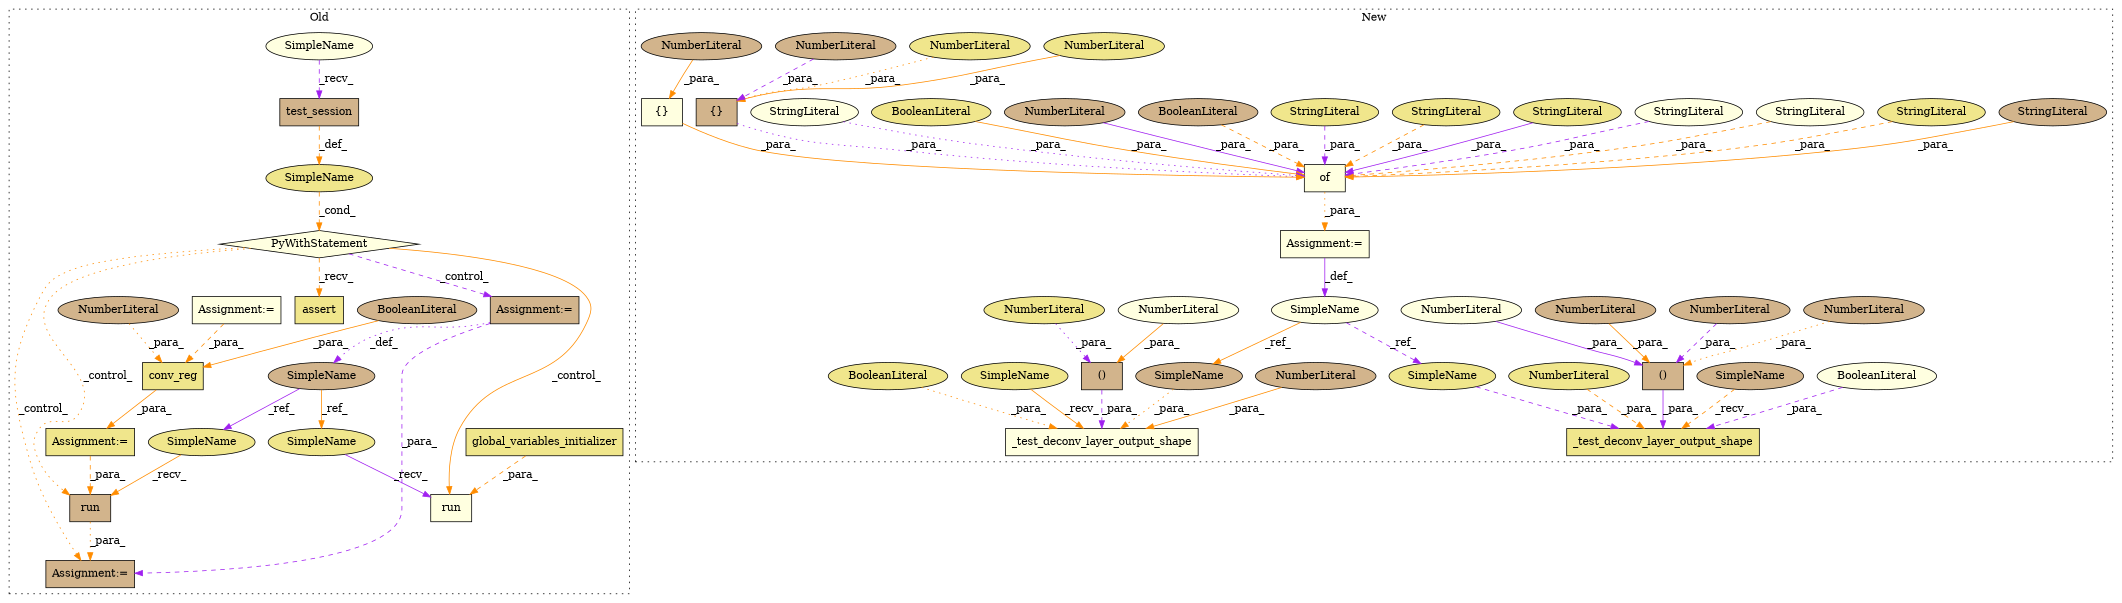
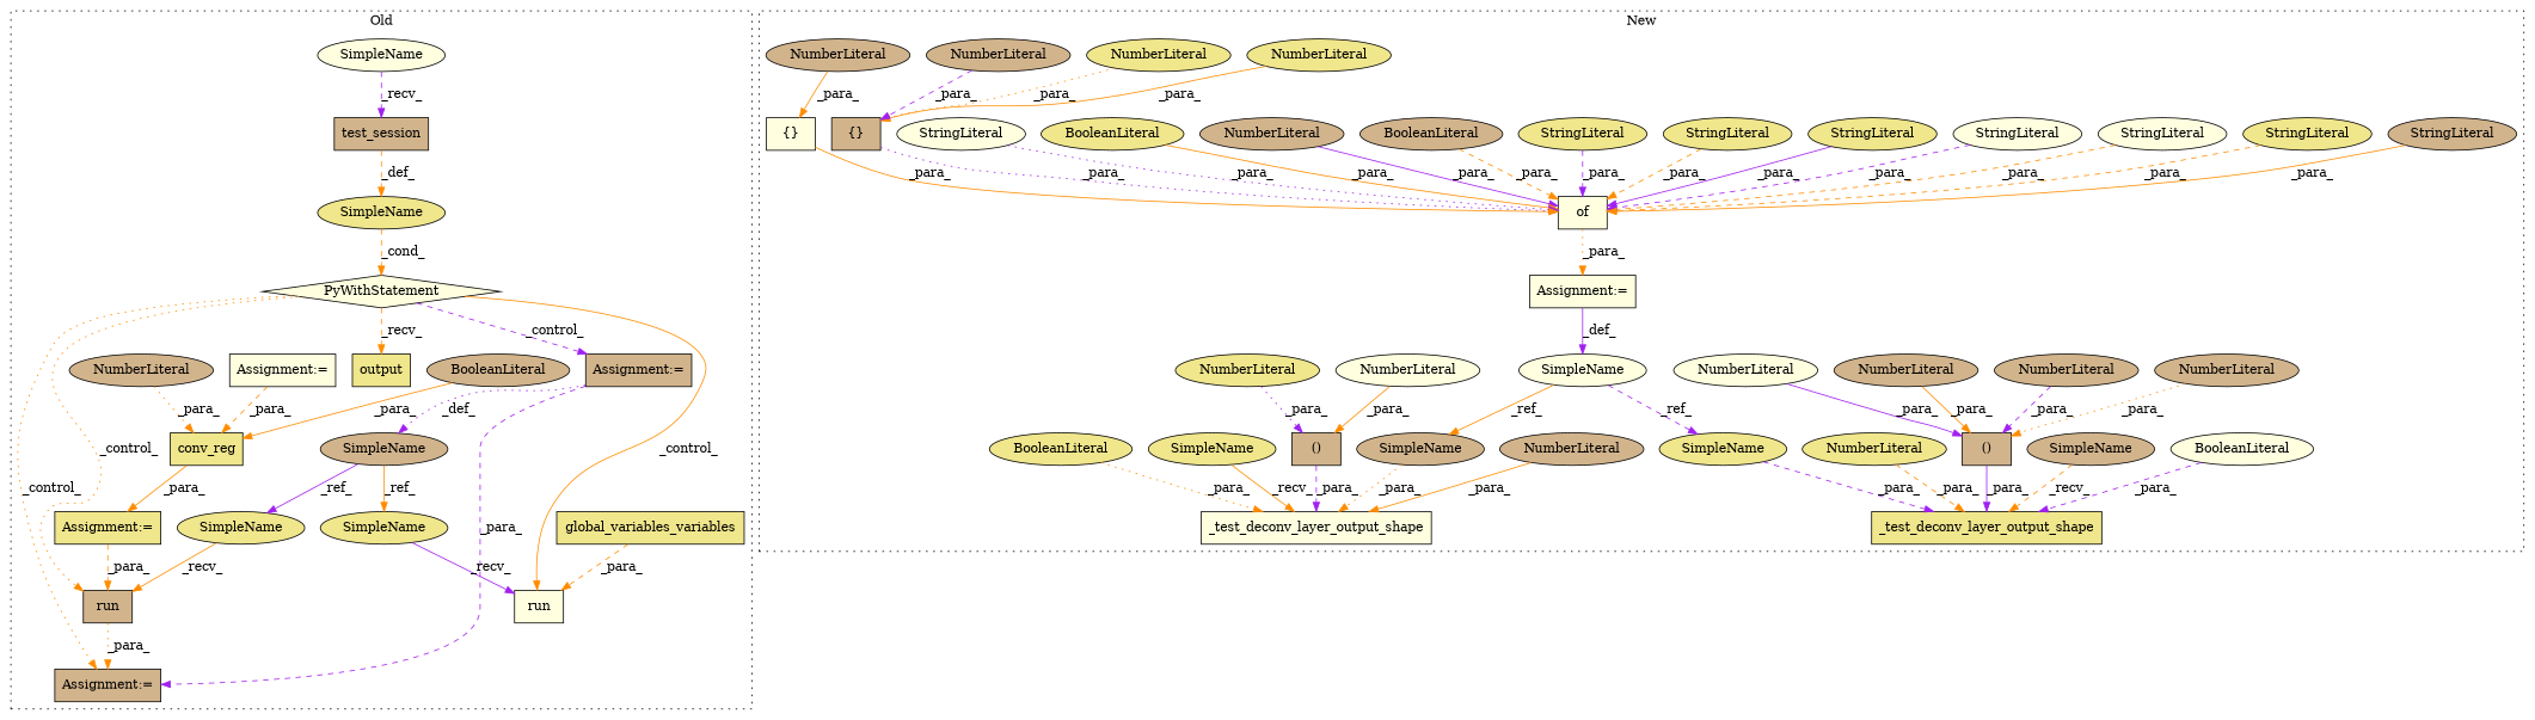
  digraph {
    node [a=34 fillcolor=tan l=4 s=7162 shape=ellipse style=filled]
    edge [color=darkorange style=dashed]
    n1 [a=32 fillcolor=khaki l="9,1" label=conv_reg s="7069,7091" shape=box]
    n2 [a=32 l="4,1" label=run s="7245,7261" shape=box]
    n3 [a=42 fillcolor=khaki label=SimpleName l="" s=""]
    n4 [a=104 fillcolor=lightyellow l="10,2" label=PyWithStatement s="7119,7148" shape=diamond]
    n5 [a=32 fillcolor=lightyellow l="4,1" label=run s="7179,7224" shape=box]
    n6 [a=42 label=SimpleName]
    n7 [a=32 l=14 label=test_session s=7134 shape=box]
-   n8 [a=32 fillcolor=khaki l=30 label=global_variables_initializer s=7194 shape=box]
+   n8 [a=32 fillcolor=khaki l=30 label=global_variables_variables s=7194 shape=box]
    n9 [a=7 l=1 label="Assignment:=" s=7239 shape=box]
    n10 [a=7 label="Assignment:=" shape=box]
    n11 [a=7 fillcolor=lightyellow l=1 label="Assignment:=" s=6927 shape=box]
    n12 [a=7 fillcolor=khaki l=1 label="Assignment:=" s=7068 shape=box]
-   n13 [a=32 fillcolor=khaki l="22,1" label=assert s="7275,7372" shape=box]
+   n13 [a=32 fillcolor=khaki l="22,1" label=output s="7275,7372" shape=box]
    n14 [a=9 label=BooleanLiteral s=7083]
    n15 [l=3 label=NumberLiteral s=7088]
    n16 [a=42 fillcolor=lightyellow label=SimpleName s=7129]
    n17 [a=42 fillcolor=khaki label=SimpleName s=7240]
    n18 [a=42 fillcolor=khaki label=SimpleName s=7174]
    n19 [a=32 fillcolor=lightyellow l="3,1" label=of s="7010,7190" shape=box]
    n20 [a=45 fillcolor=khaki l=11 label=StringLiteral s=7089]
    n21 [a=45 fillcolor=lightyellow l=15 label=StringLiteral s=7142]
    n22 [a=45 fillcolor=lightyellow l=9 label=StringLiteral s=7107]
    n23 [a=45 fillcolor=khaki l=7 label=StringLiteral s=7134]
    n24 [a=45 fillcolor=khaki l=8 label=StringLiteral s=7063]
    n25 [a=45 fillcolor=khaki l=15 label=StringLiteral s=7013]
    n26 [a=9 l=5 label=BooleanLiteral s=7101]
    n27 [l=2 label=NumberLiteral s=7029]
    n28 [a=4 l="1,1" label="{}" s="7081,7087" shape=box]
    n29 [fillcolor=khaki l=1 label=NumberLiteral s=7082]
    n30 [fillcolor=khaki l=1 label=NumberLiteral s=7086]
    n31 [a=9 fillcolor=khaki label=BooleanLiteral s=7117]
    n32 [a=45 fillcolor=lightyellow l=13 label=StringLiteral s=7032]
    n33 [a=7 fillcolor=lightyellow l=1 label="Assignment:=" s=7005 shape=box]
    n34 [a=4 fillcolor=lightyellow l="1,1" label="{}" s="7055,7061" shape=box]
    n35 [l=1 label=NumberLiteral s=7084]
    n36 [l=1 label=NumberLiteral s=7058]
    n37 [a=45 l=11 label=StringLiteral s=7122]
    n38 [a=32 fillcolor=khaki l="32,1" label=_test_deconv_layer_output_shape s="7202,7324" shape=box]
    n39 [a=106 l=61 label="()" s=7253 shape=box]
    n40 [l=2 label=NumberLiteral s=7312]
    n41 [l=2 label=NumberLiteral s=7282]
    n42 [a=32 fillcolor=lightyellow l="32,1" label=_test_deconv_layer_output_shape s="7336,7459" shape=box]
    n43 [a=106 l=61 label="()" s=7387 shape=box]
    n44 [fillcolor=khaki l=1 label=NumberLiteral s=7234]
    n45 [l=3 label=NumberLiteral s=7456]
    n46 [l=2 label=NumberLiteral s=7267]
    n47 [fillcolor=lightyellow l=2 label=NumberLiteral s=7297]
    n48 [fillcolor=lightyellow l=1 label=NumberLiteral s=7387]
    n49 [a=9 fillcolor=lightyellow label=BooleanLiteral s=7316]
    n50 [a=9 fillcolor=khaki l=5 label=BooleanLiteral s=7450]
    n51 [a=42 fillcolor=lightyellow l=11 label=SimpleName s=6994]
    n52 [fillcolor=khaki l=2 label=NumberLiteral s=7416]
    n53 [a=42 fillcolor=khaki l=11 label=SimpleName s=7236]
    n54 [a=42 l=11 label=SimpleName s=7370]
    n55 [a=42 fillcolor=khaki label=SimpleName s=7331]
    n56 [a=42 label=SimpleName s=7197]
    subgraph cluster_1 {
      label=Old
      style=dotted
      n1
      n2
      n3
      n4
      n5
      n6
      n7
      n8
      n9
      n10
      n11
      n12
      n13
      n14
      n15
      n16
      n17
      n18
    }
    subgraph cluster_2 {
      label=New
      style=dotted
      n19
      n20
      n21
      n22
      n23
      n24
      n25
      n26
      n27
      n28
      n29
      n30
      n31
      n32
      n33
      n34
      n35
      n36
      n37
      n38
      n39
      n40
      n41
      n42
      n43
      n44
      n45
      n46
      n47
      n48
      n49
      n50
      n51
      n52
      n53
      n54
      n55
      n56
    }
    n1 -> n12 [label=_para_ style=solid]
    n2 -> n9 [label=_para_ style=dotted]
    n3 -> n4 [label=_cond_]
    n4 -> n2 [label=_control_ style=dotted]
    n4 -> n5 [label=_control_ style=solid]
    n4 -> n9 [label=_control_ style=dotted]
    n4 -> n10 [color=purple label=_control_]
    n4 -> n13 [label=_recv_]
    n6 -> n17 [color=purple label=_ref_ style=solid]
    n6 -> n18 [label=_ref_ style=solid]
    n7 -> n3 [label=_def_]
    n8 -> n5 [label=_para_]
    n10 -> n6 [color=purple label=_def_ style=dotted]
    n10 -> n9 [color=purple label=_para_]
    n11 -> n1 [label=_para_]
    n12 -> n2 [label=_para_]
    n14 -> n1 [label=_para_ style=solid]
    n15 -> n1 [label=_para_ style=dotted]
    n16 -> n7 [color=purple label=_recv_]
    n17 -> n2 [label=_recv_ style=solid]
    n18 -> n5 [color=purple label=_recv_ style=solid]
    n19 -> n33 [label=_para_ style=dotted]
    n20 -> n19 [label=_para_]
    n21 -> n19 [label=_para_]
    n22 -> n19 [color=purple label=_para_]
    n23 -> n19 [color=purple label=_para_ style=solid]
    n24 -> n19 [label=_para_]
    n25 -> n19 [color=purple label=_para_]
    n26 -> n19 [label=_para_]
    n27 -> n19 [color=purple label=_para_ style=solid]
    n28 -> n19 [color=purple label=_para_ style=dotted]
    n29 -> n28 [label=_para_ style=solid]
    n30 -> n28 [label=_para_ style=dotted]
    n31 -> n19 [label=_para_ style=solid]
    n32 -> n19 [color=purple label=_para_ style=dotted]
    n33 -> n51 [color=purple label=_def_ style=solid]
    n34 -> n19 [label=_para_ style=solid]
    n35 -> n28 [color=purple label=_para_]
    n36 -> n34 [label=_para_ style=solid]
    n37 -> n19 [label=_para_ style=solid]
    n39 -> n38 [color=purple label=_para_ style=solid]
    n40 -> n39 [label=_para_ style=dotted]
    n41 -> n39 [color=purple label=_para_]
    n43 -> n42 [color=purple label=_para_]
    n44 -> n38 [label=_para_]
    n45 -> n42 [label=_para_ style=solid]
    n46 -> n39 [label=_para_ style=solid]
    n47 -> n39 [color=purple label=_para_ style=solid]
    n48 -> n43 [label=_para_ style=solid]
    n49 -> n38 [color=purple label=_para_]
    n50 -> n42 [label=_para_ style=dotted]
    n51 -> n53 [color=purple label=_ref_]
    n51 -> n54 [label=_ref_ style=solid]
    n52 -> n43 [color=purple label=_para_ style=dotted]
    n53 -> n38 [color=purple label=_para_]
    n54 -> n42 [label=_para_ style=dotted]
    n55 -> n42 [label=_recv_ style=solid]
    n56 -> n38 [label=_recv_]
  }
